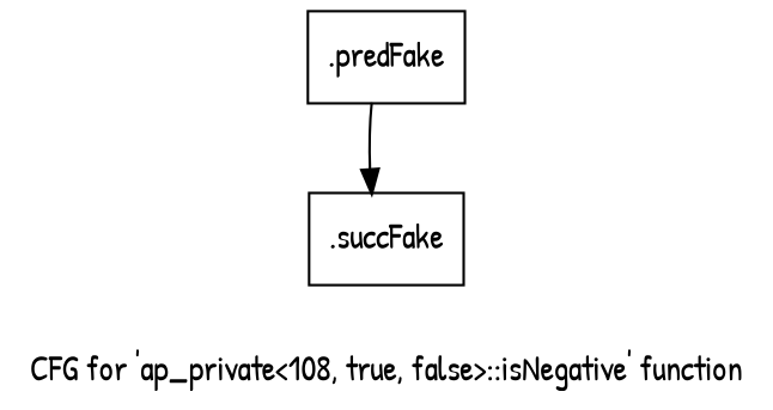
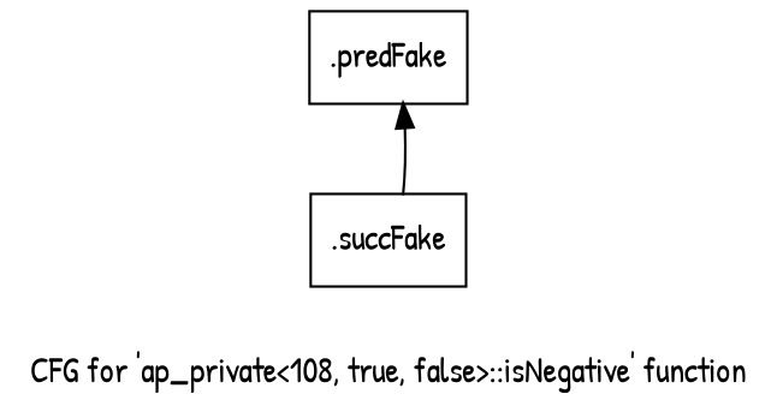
  digraph {
    label="CFG for 'ap_private\<108, true, false\>::isNegative' function"
    fontname="Patrick Hand"
    node [shape=record fontname="Patrick Hand"]
    n1 [label="{.predFake}"]
    n2 [filename="/mnt/xilinx/Vitis_HLS/2021.2/include/etc/ap_private.h" label="{.succFake}" linenumber=4572]
-   n1 -> n2 [execusionnum=16 filename="/mnt/xilinx/Vitis_HLS/2021.2/include/etc/ap_private.h" fontname="Patrick Hand"]
+   n2 -> n1 [execusionnum=16 filename="/mnt/xilinx/Vitis_HLS/2021.2/include/etc/ap_private.h" fontname="Patrick Hand"]
  }
